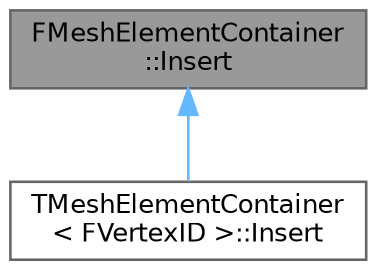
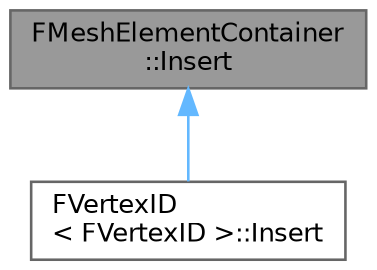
  digraph {
    rankdir=TB
    node [fontname=Helvetica fontsize=10 shape=box style=filled]
    n1 [color=gray40 fillcolor=grey60 fontcolor=black height=0.2 label="FMeshElementContainer\l::Insert" width=0.4]
-   n2 [color=grey40 fillcolor=white height=0.2 label="TMeshElementContainer\l\< FVertexID \>::Insert" width=0.4]
+   n2 [color=grey40 fillcolor=white height=0.2 label="FVertexID\l\< FVertexID \>::Insert" width=0.4]
    n1 -> n2 [color=steelblue1 dir=back fontname=Helvetica fontsize=10 labelfontname=Helvetica labelfontsize=10 style=solid]
  }
